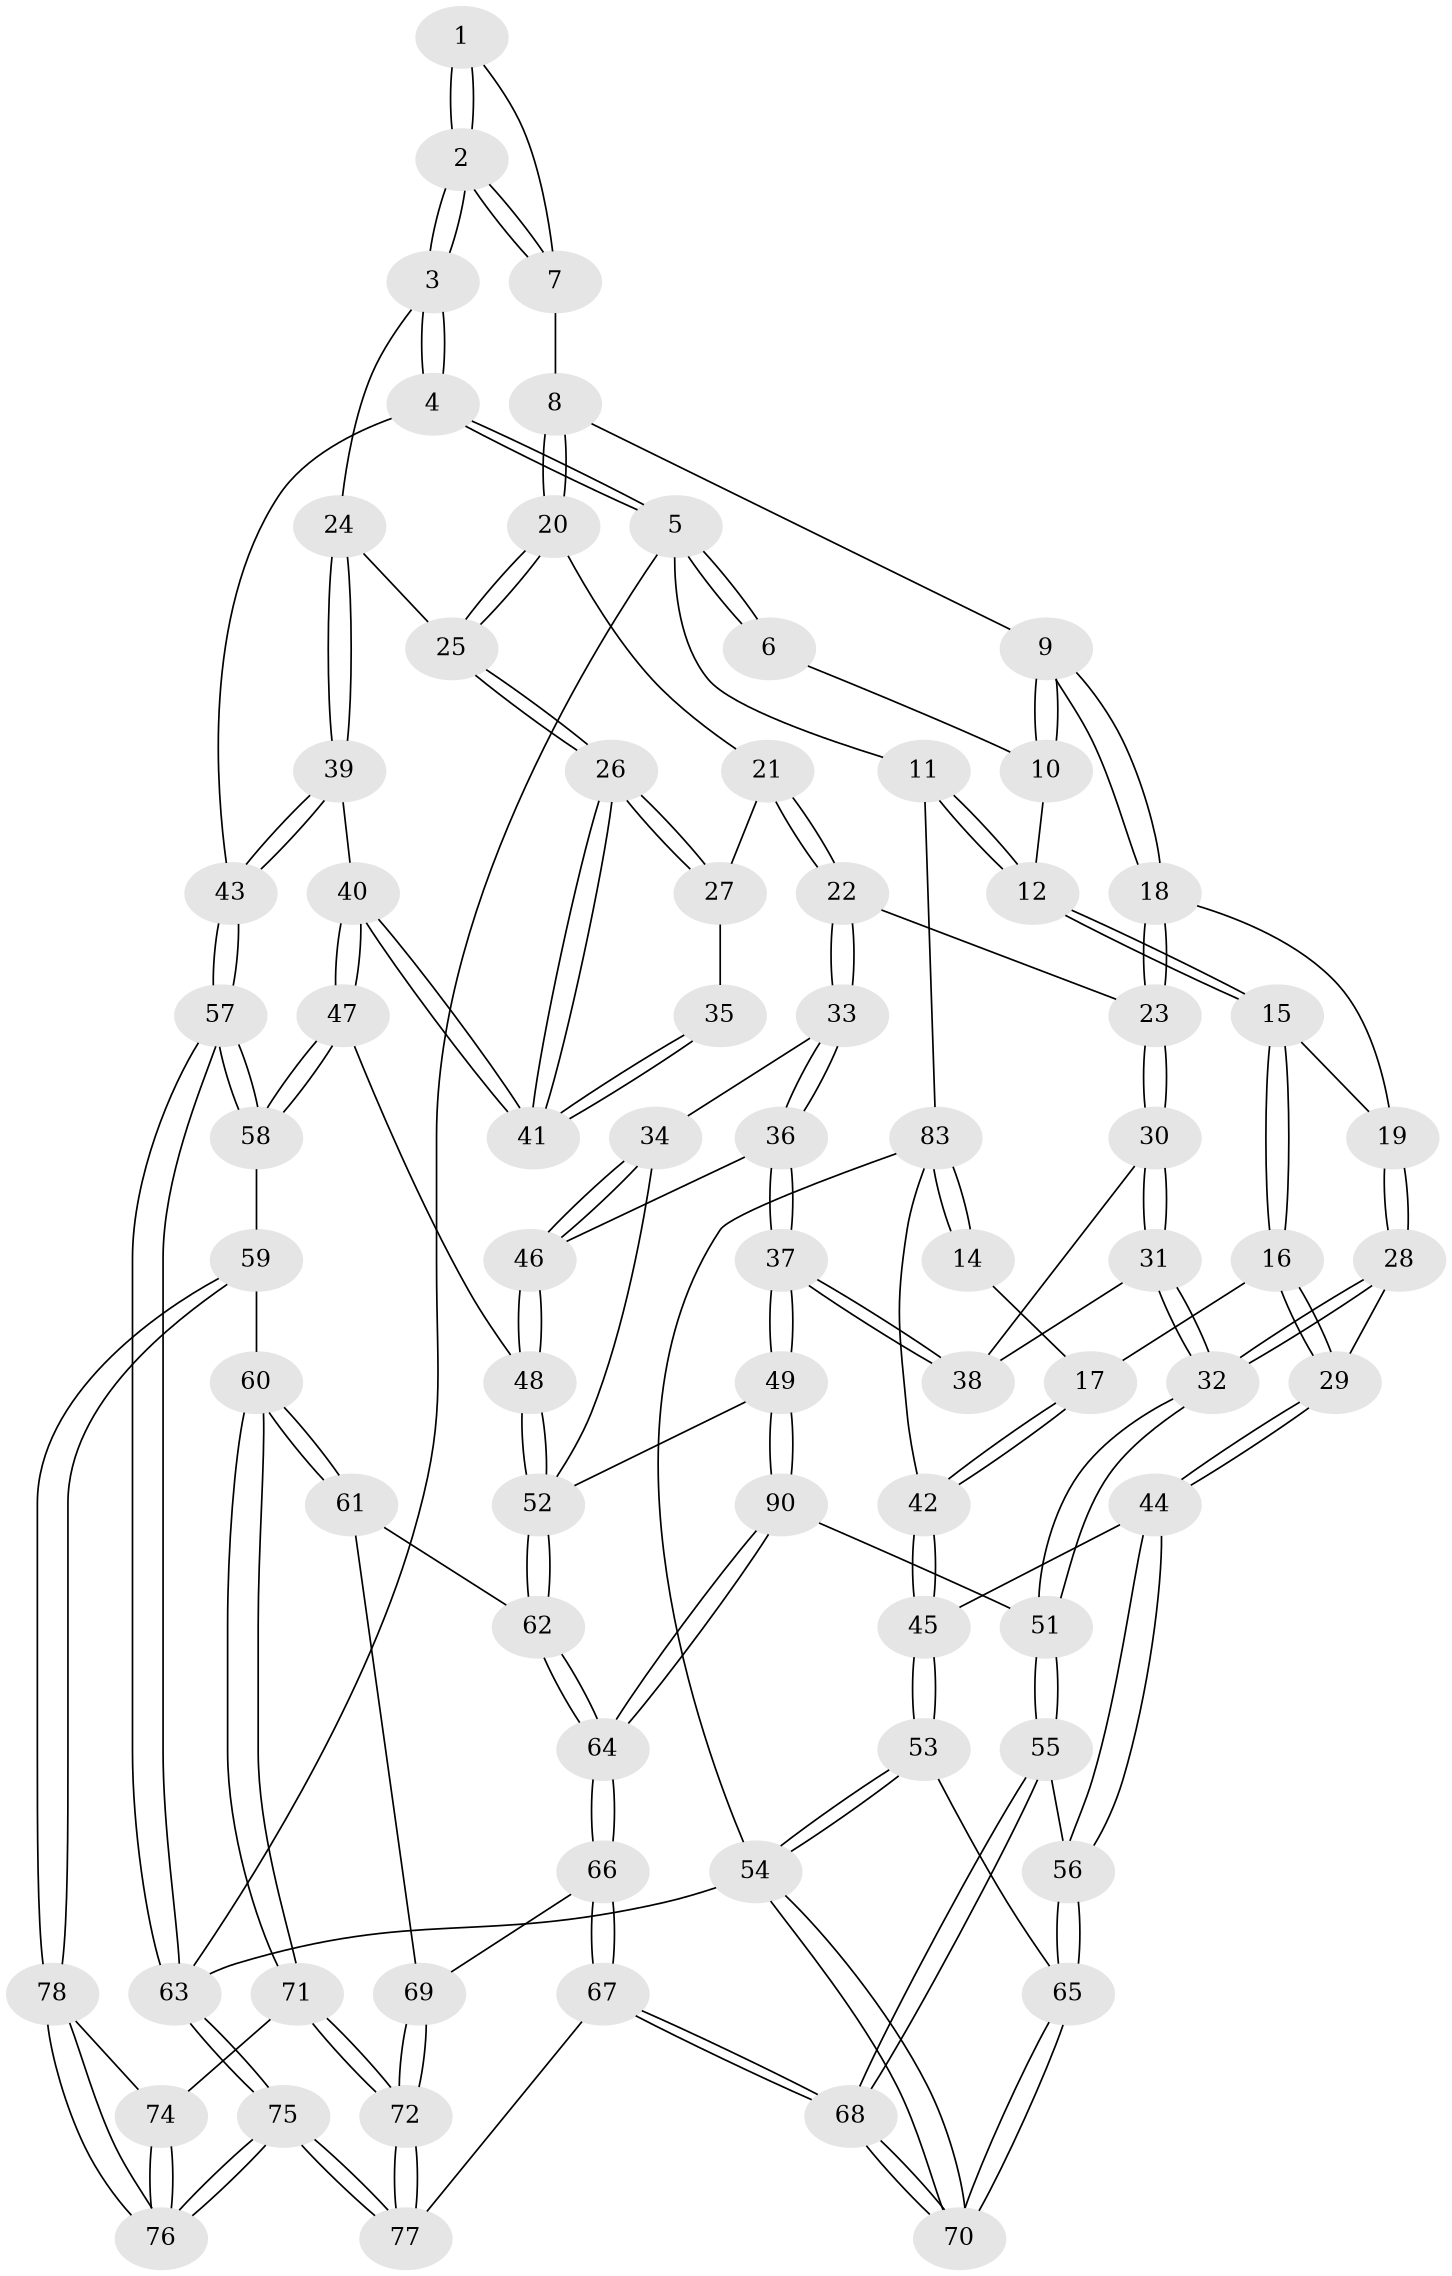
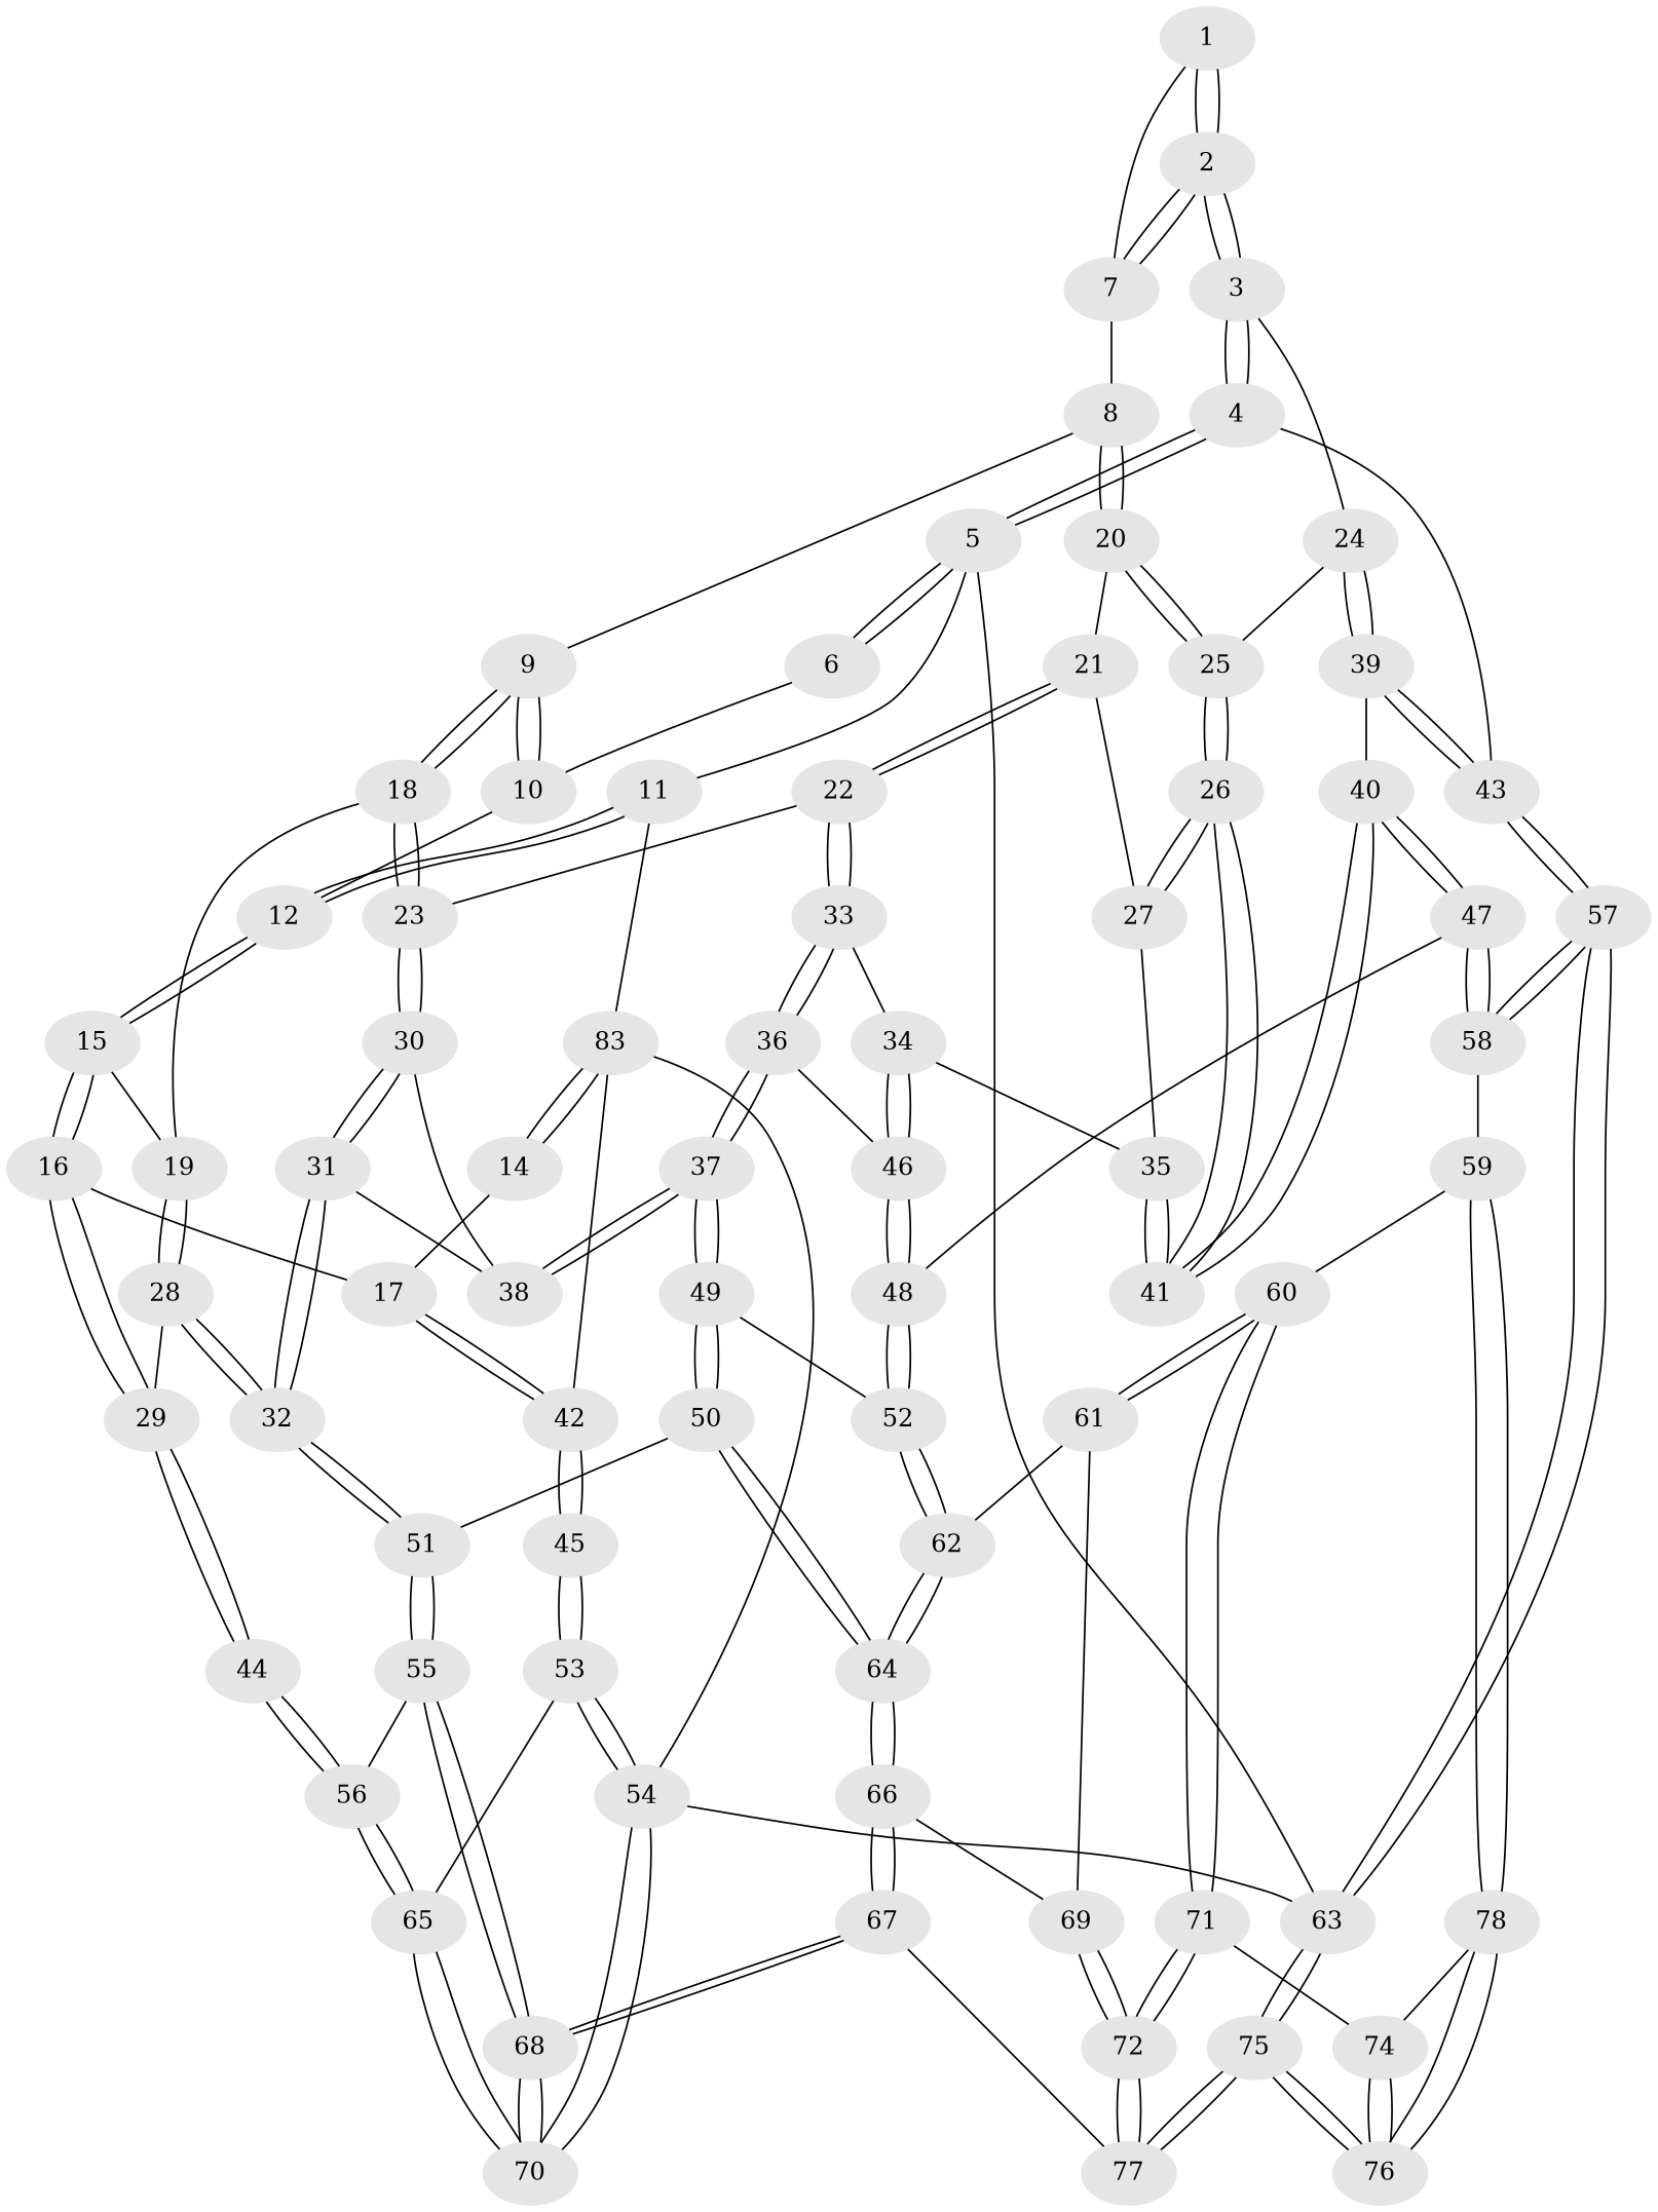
  graph {
    node [color=gray90 style=filled]
    1
    2
    7
    3
    8
    4
    24
    5
    43
    25
    39
    6
    11
    63
    57
    10
    12
    n18 [label=83]
    75
    9
    20
    18
    21
    19
    23
    15
    14
    42
    54
    16
    17
    45
    70
    29
    28
    44
    30
    32
    22
    27
    26
    33
    35
    34
    36
    31
    38
    40
    41
    51
    56
    55
    46
    37
    48
    49
    52
-   50 [label=90]
+   50
    47
    58
    53
    65
    59
    62
    64
    66
    68
    60
    n69 [label=78]
    61
    71
    74
    76
    69
    72
    77
    67
    1 -- 2
    1 -- 2
    1 -- 7
    2 -- 7
    2 -- 7
    2 -- 3
    2 -- 3
    7 -- 8
    3 -- 4
    3 -- 4
    3 -- 24
    8 -- 9
    8 -- 20
    8 -- 20
    4 -- 5
    4 -- 5
    4 -- 43
    24 -- 25
    24 -- 39
    24 -- 39
    5 -- 6
    5 -- 6
    5 -- 11
    5 -- 63
    43 -- 57
    43 -- 57
    25 -- 26
    25 -- 26
    39 -- 43
    39 -- 43
    39 -- 40
    6 -- 10
    11 -- 12
    11 -- 12
    11 -- n18
    63 -- 75
    63 -- 75
    57 -- 63
    57 -- 63
    57 -- 58
    57 -- 58
    10 -- 12
    12 -- 15
    12 -- 15
    n18 -- 14
    n18 -- 14
    n18 -- 42
    n18 -- 54
    75 -- 76
    75 -- 76
    75 -- 77
    75 -- 77
    9 -- 10
    9 -- 10
    9 -- 18
    9 -- 18
    20 -- 25
    20 -- 25
    20 -- 21
    18 -- 19
    18 -- 23
    18 -- 23
    21 -- 22
    21 -- 22
    21 -- 27
    19 -- 28
    19 -- 28
    23 -- 30
    23 -- 30
    15 -- 19
    15 -- 16
    15 -- 16
    14 -- 17
    42 -- 45
    42 -- 45
    54 -- 63
    54 -- 70
    54 -- 70
    16 -- 17
    16 -- 29
    16 -- 29
    17 -- 42
    17 -- 42
    45 -- 53
    45 -- 53
    29 -- 44
    29 -- 44
    28 -- 29
    28 -- 32
    28 -- 32
-   44 -- 45
    44 -- 56
    44 -- 56
    30 -- 31
    30 -- 31
    30 -- 38
    32 -- 51
    32 -- 51
    22 -- 23
    22 -- 33
    22 -- 33
    27 -- 35
    26 -- 27
    26 -- 27
    26 -- 41
    26 -- 41
    33 -- 34
    33 -- 36
    33 -- 36
    35 -- 41
    35 -- 41
-   34 -- 52
+   34 -- 35
    34 -- 46
    34 -- 46
    36 -- 46
    36 -- 37
    36 -- 37
    31 -- 32
    31 -- 32
    31 -- 38
    40 -- 41
    40 -- 41
    40 -- 47
    40 -- 47
    51 -- 55
    51 -- 55
    56 -- 65
    56 -- 65
    55 -- 56
    55 -- 68
    55 -- 68
    46 -- 48
    46 -- 48
    37 -- 38
    37 -- 38
    37 -- 49
    37 -- 49
    48 -- 52
    48 -- 52
    49 -- 52
    49 -- 50
    49 -- 50
    52 -- 62
    52 -- 62
    50 -- 51
    50 -- 64
    50 -- 64
    47 -- 48
    47 -- 58
    47 -- 58
    58 -- 59
    53 -- 54
    53 -- 54
    53 -- 65
    65 -- 70
    65 -- 70
    59 -- 60
    59 -- n69
    59 -- n69
    62 -- 64
    62 -- 64
    64 -- 66
    64 -- 66
    66 -- 69
    66 -- 67
    66 -- 67
    68 -- 70
    68 -- 70
    60 -- 61
    60 -- 61
    60 -- 71
    60 -- 71
    n69 -- 74
    n69 -- 76
    n69 -- 76
    61 -- 62
    61 -- 69
    71 -- 74
    71 -- 72
    71 -- 72
    74 -- 76
    74 -- 76
    69 -- 72
    69 -- 72
    72 -- 77
    72 -- 77
    67 -- 68
    67 -- 68
    67 -- 77
  }
